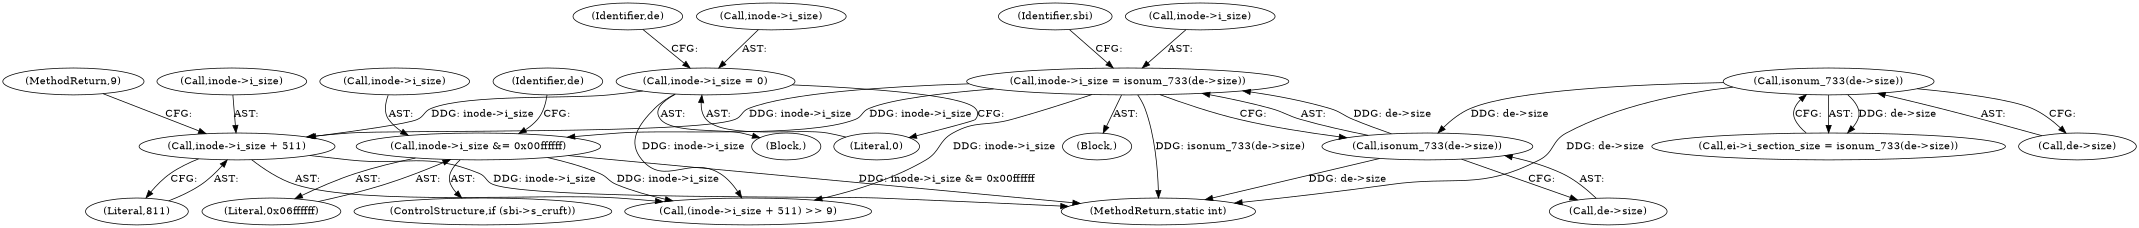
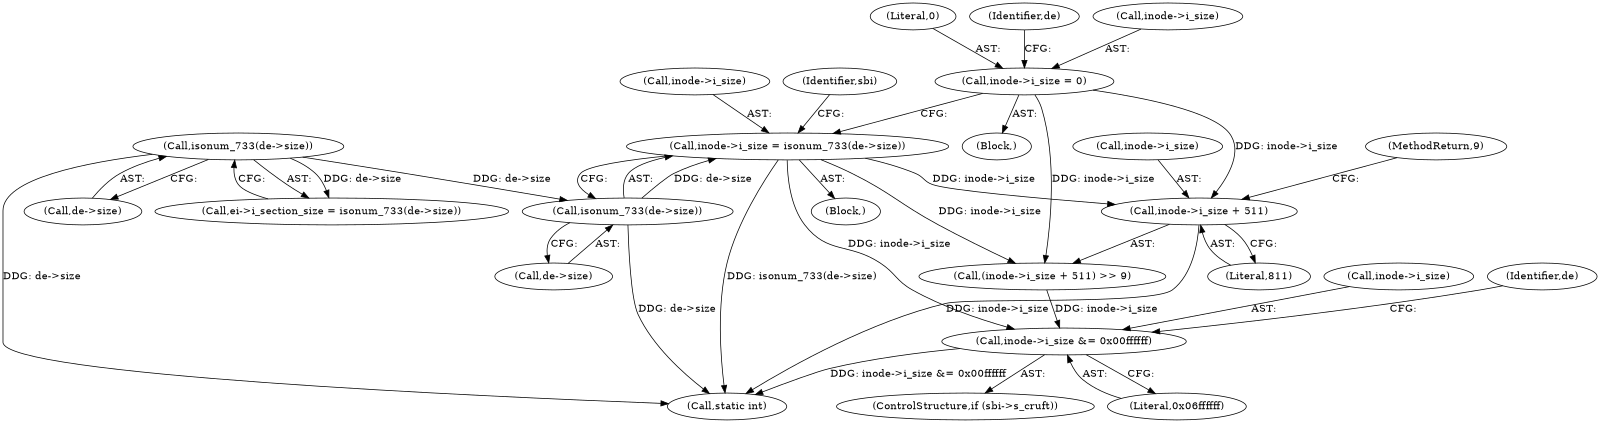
  digraph {
    n1 [label="(Call,inode->i_size + 511)"]
    n2 [label="(Call,(inode->i_size + 511) >> 9)"]
    n3 [label="(Literal,811)"]
-   n4 [label="(MethodReturn,static int)"]
+   n4 [label="(Call,static int)"]
    n5 [label="(Call,inode->i_size = 0)"]
    n6 [label="(Literal,0)"]
    n7 [label="(Block,)"]
    n8 [label="(Call,inode->i_size &= 0x00ffffff)"]
    n9 [label="(ControlStructure,if (sbi->s_cruft))"]
    n10 [label="(Literal,0x06ffffff)"]
    n11 [label="(Call,inode->i_size = isonum_733(de->size))"]
    n12 [label="(Call,isonum_733(de->size))"]
    n13 [label="(Block,)"]
    n14 [label="(Call,de->size)"]
    n15 [label="(Call,isonum_733(de->size))"]
    n16 [label="(Call,de->size)"]
    n17 [label="(Call,ei->i_section_size = isonum_733(de->size))"]
    n18 [label="(Identifier,de)"]
    n19 [label="(Call,inode->i_size)"]
    n20 [label="(Call,inode->i_size)"]
    n21 [label="(Identifier,de)"]
    n22 [label="(Identifier,sbi)"]
    n23 [label="(MethodReturn,9)"]
    n24 [label="(Call,inode->i_size)"]
    n25 [label="(Call,inode->i_size)"]
    n1 -> n2 [label="AST: "]
    n1 -> n3 [label="CFG: "]
    n1 -> n4 [label="DDG: inode->i_size"]
    n3 -> n1 [label="AST: "]
    n5 -> n1 [label="DDG: inode->i_size"]
    n5 -> n2 [label="DDG: inode->i_size"]
-   n5 -> n6 [label="CFG: "]
+   n5 -> n11 [label="CFG: "]
    n5 -> n7 [label="AST: "]
    n6 -> n5 [label="AST: "]
-   n8 -> n2 [label="DDG: inode->i_size"]
+   n2 -> n8 [label="DDG: inode->i_size"]
    n8 -> n4 [label="DDG: inode->i_size &= 0x00ffffff"]
    n8 -> n9 [label="AST: "]
-   n8 -> n10 [label="AST: "]
+   n8 -> n10 [label="CFG: "]
    n10 -> n8 [label="AST: "]
    n11 -> n1 [label="DDG: inode->i_size"]
    n11 -> n2 [label="DDG: inode->i_size"]
    n11 -> n4 [label="DDG: isonum_733(de->size)"]
    n11 -> n8 [label="DDG: inode->i_size"]
    n11 -> n12 [label="CFG: "]
    n11 -> n13 [label="AST: "]
    n12 -> n4 [label="DDG: de->size"]
    n12 -> n11 [label="AST: "]
    n12 -> n11 [label="DDG: de->size"]
    n12 -> n14 [label="CFG: "]
    n14 -> n12 [label="AST: "]
    n15 -> n4 [label="DDG: de->size"]
    n15 -> n12 [label="DDG: de->size"]
    n15 -> n16 [label="CFG: "]
    n15 -> n17 [label="AST: "]
    n15 -> n17 [label="DDG: de->size"]
    n16 -> n15 [label="AST: "]
    n17 -> n15 [label="CFG: "]
    n18 -> n5 [label="CFG: "]
    n19 -> n5 [label="AST: "]
    n20 -> n8 [label="AST: "]
    n21 -> n8 [label="CFG: "]
    n22 -> n11 [label="CFG: "]
    n23 -> n1 [label="CFG: "]
    n24 -> n11 [label="AST: "]
    n25 -> n1 [label="AST: "]
  }
